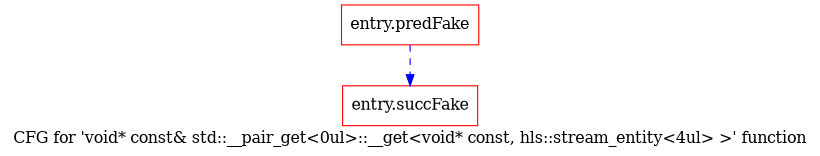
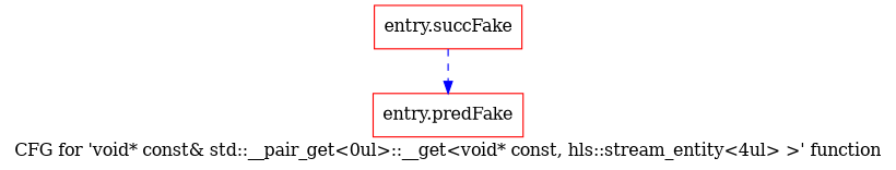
  digraph {
    label="CFG for 'void* const& std::__pair_get\<0ul\>::__get\<void* const, hls::stream_entity\<4ul\> \>' function"
    node [shape=record color=red]
    n1 [label="{entry.predFake}"]
    n2 [filename="/tools/Xilinx/Vitis_HLS/2022.1/tps/lnx64/gcc-8.3.0/lib/gcc/x86_64-pc-linux-gnu/8.3.0/../../../../include/c++/8.3.0/utility" label="{entry.succFake}" linenumber=172]
-   n1 -> n2 [execusionnum=407 filename="/tools/Xilinx/Vitis_HLS/2022.1/tps/lnx64/gcc-8.3.0/lib/gcc/x86_64-pc-linux-gnu/8.3.0/../../../../include/c++/8.3.0/utility" color=blue style=dashed]
+   n2 -> n1 [execusionnum=407 filename="/tools/Xilinx/Vitis_HLS/2022.1/tps/lnx64/gcc-8.3.0/lib/gcc/x86_64-pc-linux-gnu/8.3.0/../../../../include/c++/8.3.0/utility" color=blue style=dashed]
  }
